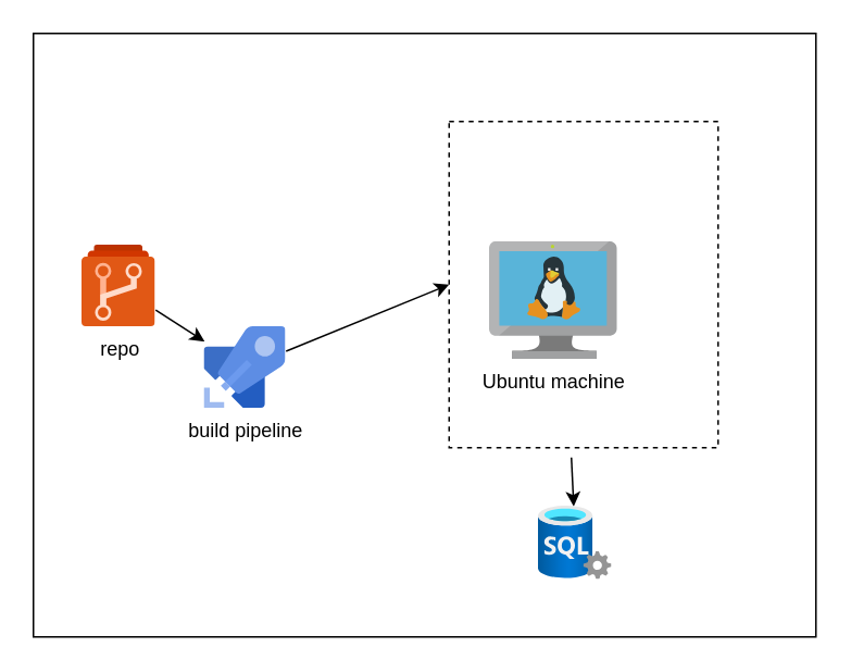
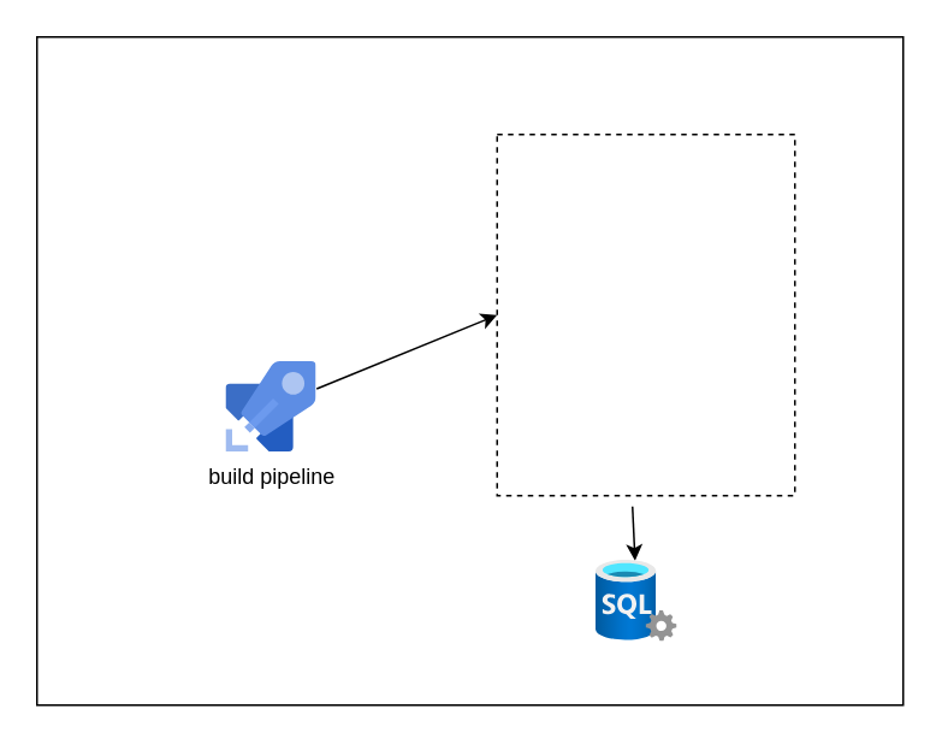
  <mxCell id="0" />
  <mxCell id="1" parent="0" />
  <mxCell id="2" value="" style="rounded=0;whiteSpace=wrap;html=1;" parent="1" vertex="1"><mxGeometry x="20" y="20" width="480" height="370" as="geometry" /></mxCell>
  <mxCell id="3" style="edgeStyle=none;html=1;entryX=0;entryY=0.5;entryDx=0;entryDy=0;" parent="1" source="4" target="7" edge="1"><mxGeometry relative="1" as="geometry" /></mxCell>
  <mxCell id="4" value="build pipeline" style="sketch=0;aspect=fixed;html=1;points=[];align=center;image;fontSize=12;image=img/lib/mscae/Azure_Pipelines.svg;" parent="1" vertex="1"><mxGeometry x="125" y="200" width="50" height="50" as="geometry" /></mxCell>
- <mxCell id="5" style="edgeStyle=none;html=1;" parent="1" source="6" target="4" edge="1"><mxGeometry relative="1" as="geometry" /></mxCell>
- <mxCell id="6" value="repo" style="sketch=0;aspect=fixed;html=1;points=[];align=center;image;fontSize=12;image=img/lib/mscae/Azure_Repos.svg;" parent="1" vertex="1"><mxGeometry x="50" y="150" width="45" height="50" as="geometry" /></mxCell>
  <mxCell id="7" value="" style="rounded=0;whiteSpace=wrap;html=1;dashed=1;" parent="1" vertex="1"><mxGeometry x="275" y="74" width="165" height="200" as="geometry" /></mxCell>
  <mxCell id="8" value="" style="edgeStyle=none;html=1;" edge="1" parent="1" target="10"><mxGeometry relative="1" as="geometry"><mxPoint x="350" y="280" as="sourcePoint" /></mxGeometry></mxCell>
- <mxCell id="9" value="Ubuntu machine" style="sketch=0;aspect=fixed;html=1;points=[];align=center;image;fontSize=12;image=img/lib/mscae/VM_Linux.svg;" parent="1" vertex="1"><mxGeometry x="300" y="147.8" width="78.48" height="72.2" as="geometry" /></mxCell>
  <mxCell id="10" value="" style="aspect=fixed;html=1;points=[];align=center;image;fontSize=12;image=img/lib/azure2/databases/SQL_Server.svg;" vertex="1" parent="1"><mxGeometry x="330" y="310" width="45" height="45" as="geometry" /></mxCell>
